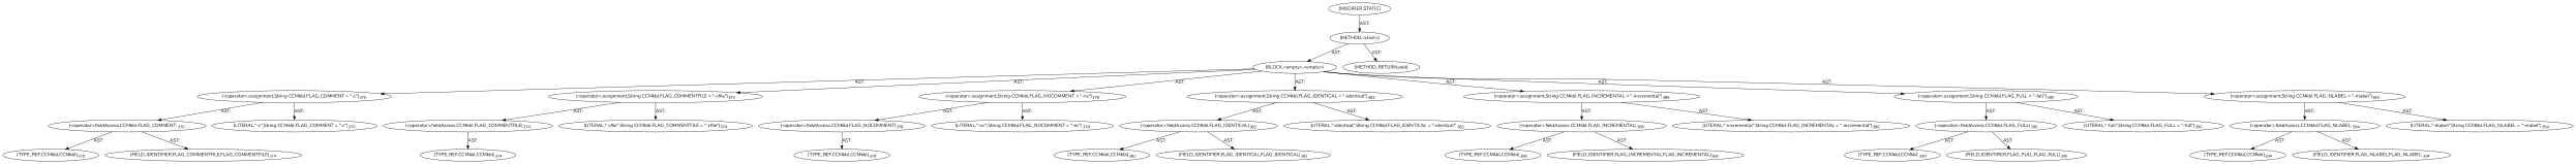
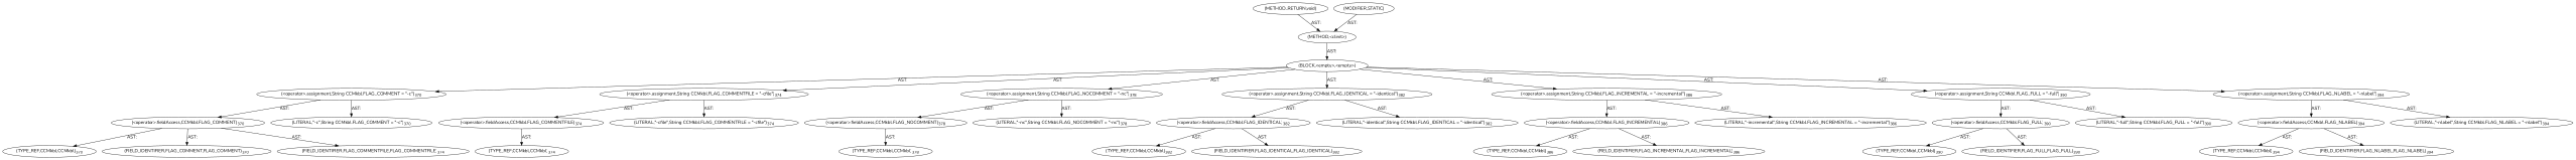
  digraph {
    fontname=Nunito
    node [fontname=Nunito]
    edge [fontname=Nunito]
    n1 [label=<(METHOD,&lt;clinit&gt;)>]
    n2 [label=<(BLOCK,&lt;empty&gt;,&lt;empty&gt;)>]
    n3 [label=<(METHOD_RETURN,void)>]
    n4 [label=<(&lt;operator&gt;.assignment,String CCMkbl.FLAG_COMMENT = &quot;-c&quot;)<SUB>370</SUB>>]
    n5 [label=<(&lt;operator&gt;.assignment,String CCMkbl.FLAG_COMMENTFILE = &quot;-cfile&quot;)<SUB>374</SUB>>]
    n6 [label=<(&lt;operator&gt;.assignment,String CCMkbl.FLAG_NOCOMMENT = &quot;-nc&quot;)<SUB>378</SUB>>]
    n7 [label=<(&lt;operator&gt;.assignment,String CCMkbl.FLAG_IDENTICAL = &quot;-identical&quot;)<SUB>382</SUB>>]
    n8 [label=<(&lt;operator&gt;.assignment,String CCMkbl.FLAG_INCREMENTAL = &quot;-incremental&quot;)<SUB>386</SUB>>]
    n9 [label=<(&lt;operator&gt;.assignment,String CCMkbl.FLAG_FULL = &quot;-full&quot;)<SUB>390</SUB>>]
    n10 [label=<(&lt;operator&gt;.assignment,String CCMkbl.FLAG_NLABEL = &quot;-nlabel&quot;)<SUB>394</SUB>>]
    n11 [label=<(MODIFIER,STATIC)>]
    n12 [label=<(&lt;operator&gt;.fieldAccess,CCMkbl.FLAG_COMMENT)<SUB>370</SUB>>]
    n13 [label=<(LITERAL,&quot;-c&quot;,String CCMkbl.FLAG_COMMENT = &quot;-c&quot;)<SUB>370</SUB>>]
    n14 [label=<(&lt;operator&gt;.fieldAccess,CCMkbl.FLAG_COMMENTFILE)<SUB>374</SUB>>]
    n15 [label=<(LITERAL,&quot;-cfile&quot;,String CCMkbl.FLAG_COMMENTFILE = &quot;-cfile&quot;)<SUB>374</SUB>>]
    n16 [label=<(&lt;operator&gt;.fieldAccess,CCMkbl.FLAG_NOCOMMENT)<SUB>378</SUB>>]
    n17 [label=<(LITERAL,&quot;-nc&quot;,String CCMkbl.FLAG_NOCOMMENT = &quot;-nc&quot;)<SUB>378</SUB>>]
    n18 [label=<(&lt;operator&gt;.fieldAccess,CCMkbl.FLAG_IDENTICAL)<SUB>382</SUB>>]
    n19 [label=<(LITERAL,&quot;-identical&quot;,String CCMkbl.FLAG_IDENTICAL = &quot;-identical&quot;)<SUB>382</SUB>>]
    n20 [label=<(&lt;operator&gt;.fieldAccess,CCMkbl.FLAG_INCREMENTAL)<SUB>386</SUB>>]
    n21 [label=<(LITERAL,&quot;-incremental&quot;,String CCMkbl.FLAG_INCREMENTAL = &quot;-incremental&quot;)<SUB>386</SUB>>]
    n22 [label=<(&lt;operator&gt;.fieldAccess,CCMkbl.FLAG_FULL)<SUB>390</SUB>>]
    n23 [label=<(LITERAL,&quot;-full&quot;,String CCMkbl.FLAG_FULL = &quot;-full&quot;)<SUB>390</SUB>>]
    n24 [label=<(&lt;operator&gt;.fieldAccess,CCMkbl.FLAG_NLABEL)<SUB>394</SUB>>]
    n25 [label=<(LITERAL,&quot;-nlabel&quot;,String CCMkbl.FLAG_NLABEL = &quot;-nlabel&quot;)<SUB>394</SUB>>]
    n26 [label=<(TYPE_REF,CCMkbl,CCMkbl)<SUB>370</SUB>>]
+   n27 [label=<(FIELD_IDENTIFIER,FLAG_COMMENT,FLAG_COMMENT)<SUB>370</SUB>>]
    n28 [label=<(FIELD_IDENTIFIER,FLAG_COMMENTFILE,FLAG_COMMENTFILE)<SUB>374</SUB>>]
    n29 [label=<(TYPE_REF,CCMkbl,CCMkbl)<SUB>374</SUB>>]
    n30 [label=<(TYPE_REF,CCMkbl,CCMkbl)<SUB>378</SUB>>]
    n31 [label=<(TYPE_REF,CCMkbl,CCMkbl)<SUB>382</SUB>>]
    n32 [label=<(FIELD_IDENTIFIER,FLAG_IDENTICAL,FLAG_IDENTICAL)<SUB>382</SUB>>]
    n33 [label=<(TYPE_REF,CCMkbl,CCMkbl)<SUB>386</SUB>>]
    n34 [label=<(FIELD_IDENTIFIER,FLAG_INCREMENTAL,FLAG_INCREMENTAL)<SUB>386</SUB>>]
    n35 [label=<(TYPE_REF,CCMkbl,CCMkbl)<SUB>390</SUB>>]
    n36 [label=<(FIELD_IDENTIFIER,FLAG_FULL,FLAG_FULL)<SUB>390</SUB>>]
    n37 [label=<(TYPE_REF,CCMkbl,CCMkbl)<SUB>394</SUB>>]
    n38 [label=<(FIELD_IDENTIFIER,FLAG_NLABEL,FLAG_NLABEL)<SUB>394</SUB>>]
    n1 -> n2 [label="AST: "]
-   n1 -> n3 [label="AST: "]
+   n3 -> n1 [label="AST: "]
    n2 -> n4 [label="AST: "]
    n2 -> n5 [label="AST: "]
    n2 -> n6 [label="AST: "]
    n2 -> n7 [label="AST: "]
    n2 -> n8 [label="AST: "]
    n2 -> n9 [label="AST: "]
    n2 -> n10 [label="AST: "]
    n4 -> n12 [label="AST: "]
    n4 -> n13 [label="AST: "]
    n5 -> n14 [label="AST: "]
    n5 -> n15 [label="AST: "]
    n6 -> n16 [label="AST: "]
    n6 -> n17 [label="AST: "]
    n7 -> n18 [label="AST: "]
    n7 -> n19 [label="AST: "]
    n8 -> n20 [label="AST: "]
    n8 -> n21 [label="AST: "]
    n9 -> n22 [label="AST: "]
    n9 -> n23 [label="AST: "]
    n10 -> n24 [label="AST: "]
    n10 -> n25 [label="AST: "]
    n11 -> n1 [label="AST: "]
    n12 -> n26 [label="AST: "]
+   n12 -> n27 [label="AST: "]
    n12 -> n28 [label="AST: "]
    n14 -> n29 [label="AST: "]
    n16 -> n30 [label="AST: "]
    n18 -> n31 [label="AST: "]
    n18 -> n32 [label="AST: "]
    n20 -> n33 [label="AST: "]
    n20 -> n34 [label="AST: "]
    n22 -> n35 [label="AST: "]
    n22 -> n36 [label="AST: "]
    n24 -> n37 [label="AST: "]
    n24 -> n38 [label="AST: "]
  }
